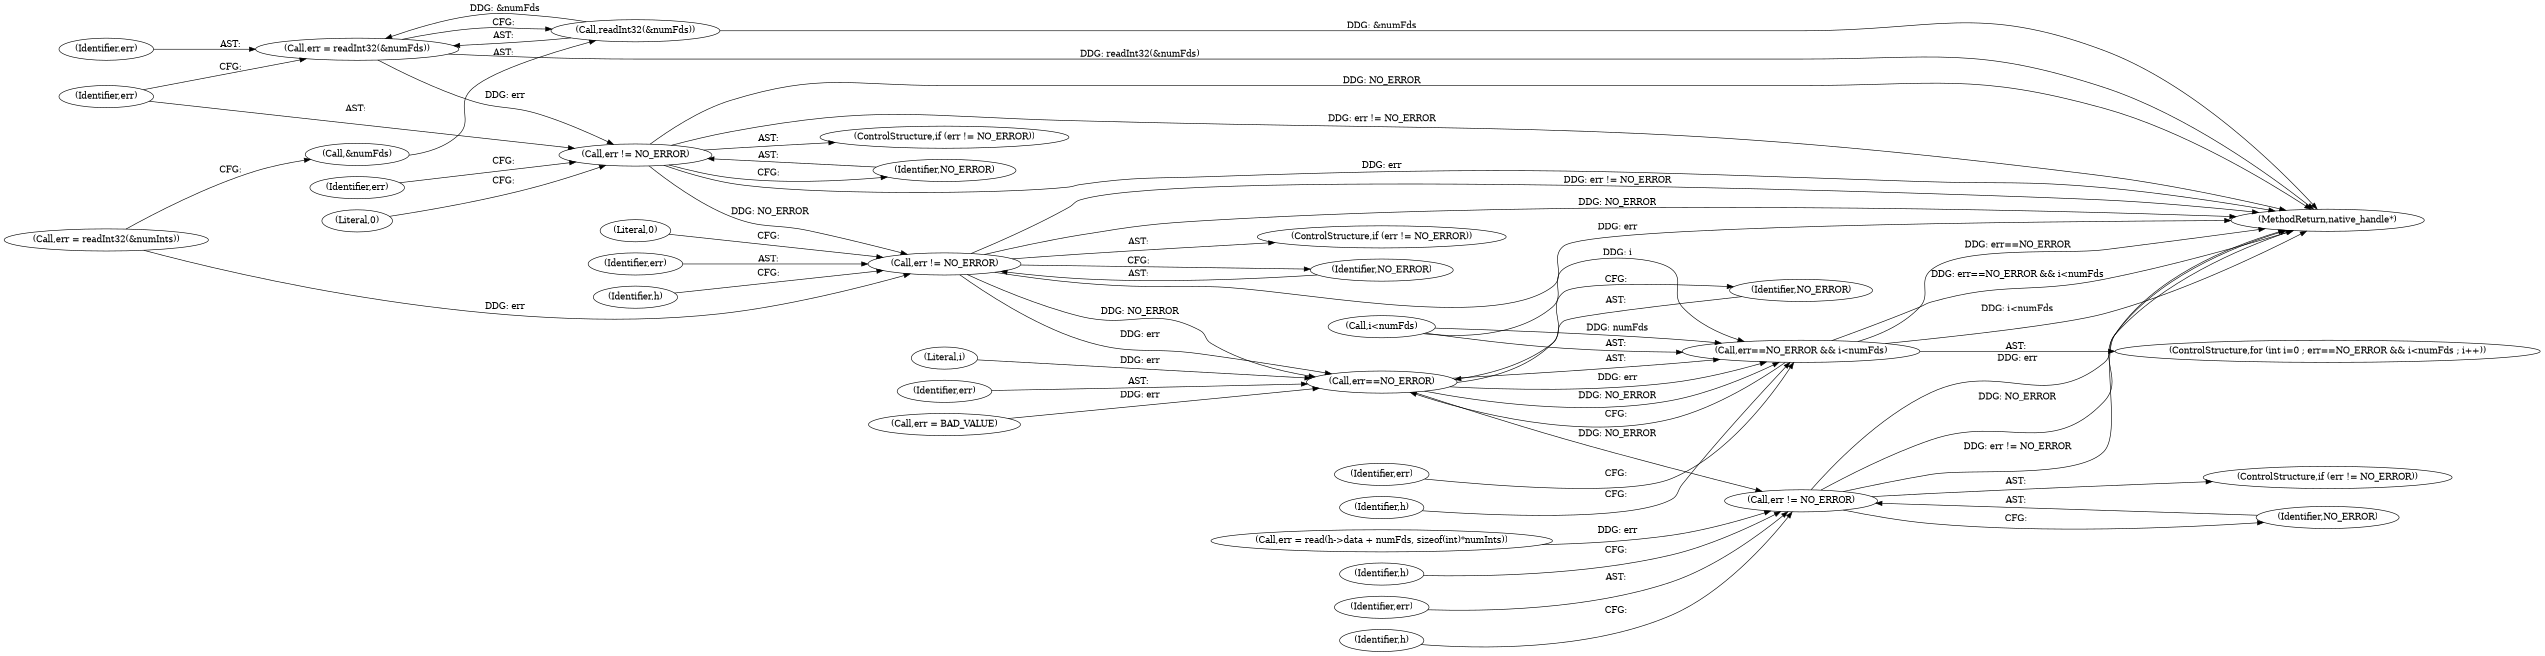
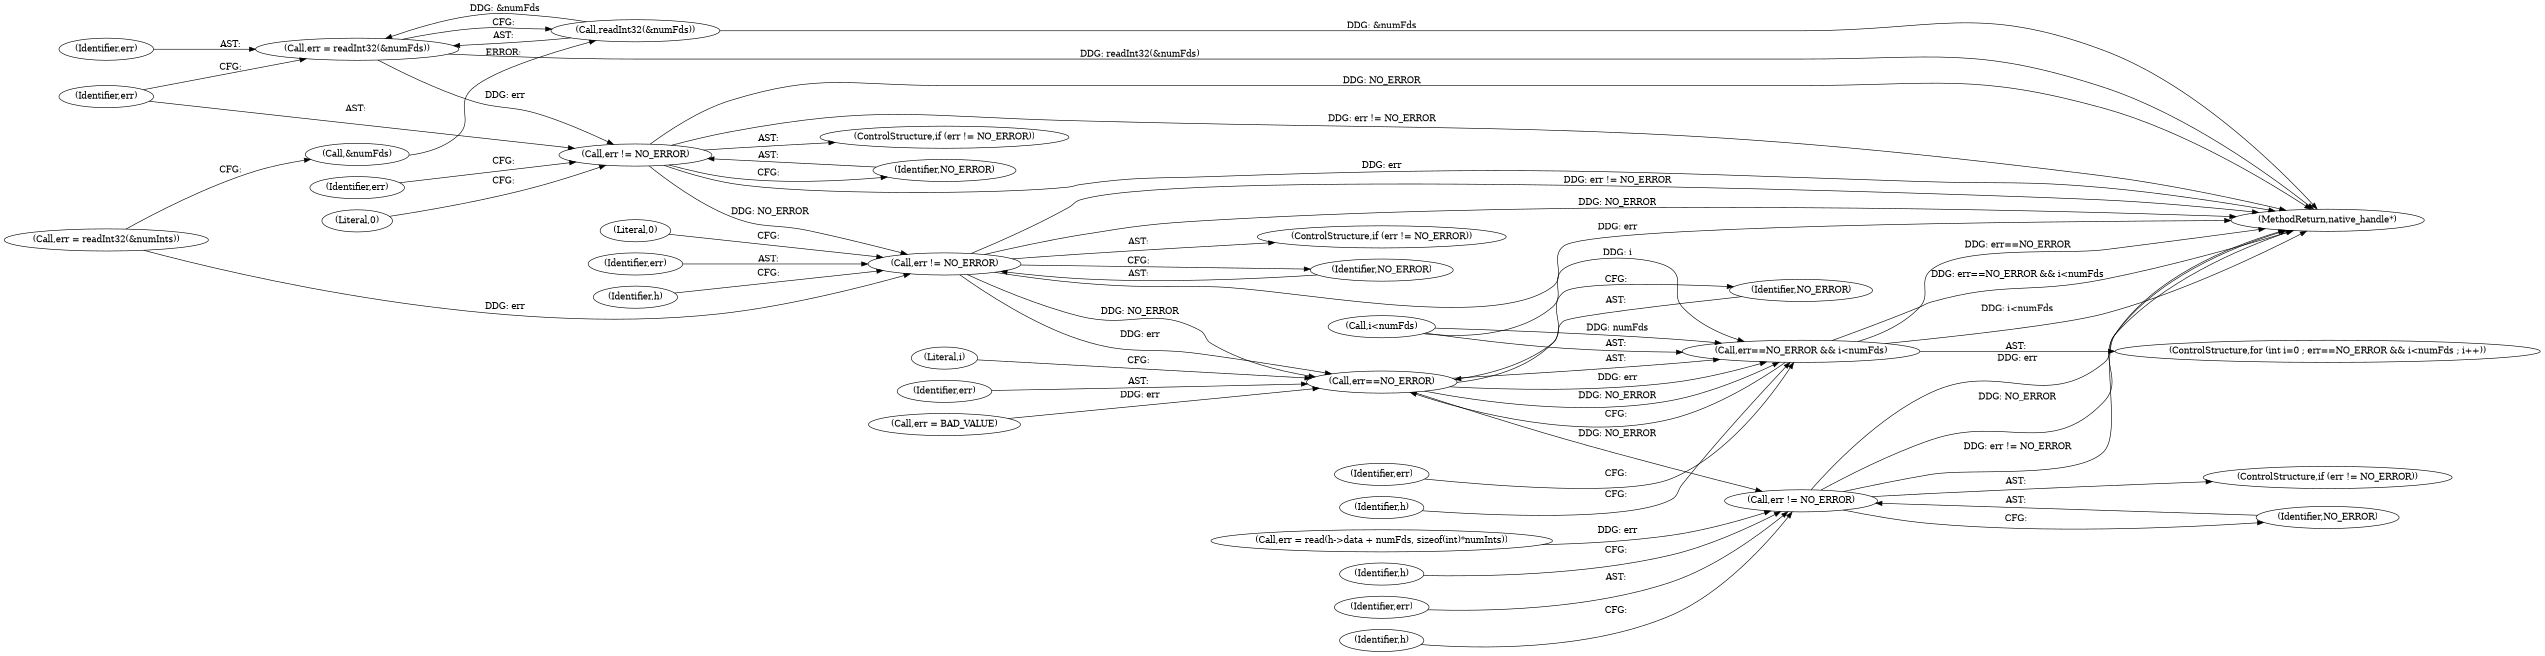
  digraph {
    rankdir=LR
    n1 [label="(Call,err = readInt32(&numFds))"]
    n2 [label="(Call,readInt32(&numFds))"]
    n3 [label="(Call,err != NO_ERROR)"]
    n4 [label="(MethodReturn,native_handle*)"]
    n5 [label="(Call,err != NO_ERROR)"]
    n6 [label="(ControlStructure,if (err != NO_ERROR))"]
    n7 [label="(Identifier,NO_ERROR)"]
    n8 [label="(Call,&numFds)"]
    n9 [label="(Call,err==NO_ERROR)"]
    n10 [label="(ControlStructure,if (err != NO_ERROR))"]
    n11 [label="(Identifier,NO_ERROR)"]
    n12 [label="(Call,err==NO_ERROR && i<numFds)"]
    n13 [label="(Call,err != NO_ERROR)"]
    n14 [label="(Identifier,NO_ERROR)"]
    n15 [label="(ControlStructure,for (int i=0 ; err==NO_ERROR && i<numFds ; i++))"]
    n16 [label="(ControlStructure,if (err != NO_ERROR))"]
    n17 [label="(Identifier,NO_ERROR)"]
    n18 [label="(Call,i<numFds)"]
    n19 [label="(Identifier,err)"]
    n20 [label="(Call,err = readInt32(&numInts))"]
    n21 [label="(Identifier,h)"]
    n22 [label="(Identifier,err)"]
    n23 [label="(Identifier,err)"]
    n24 [label="(Identifier,h)"]
    n25 [label="(Call,err = read(h->data + numFds, sizeof(int)*numInts))"]
    n26 [label="(Identifier,h)"]
    n27 [label="(Literal,0)"]
    n28 [label="(Call,err = BAD_VALUE)"]
    n29 [label="(Identifier,err)"]
    n30 [label="(Literal,i)"]
    n31 [label="(Identifier,err)"]
    n32 [label="(Literal,0)"]
    n33 [label="(Identifier,err)"]
    n34 [label="(Identifier,h)"]
    n35 [label="(Identifier,err)"]
    n1 -> n2 [label="CFG: "]
    n1 -> n3 [label="DDG: err"]
    n1 -> n4 [label="DDG: readInt32(&numFds)"]
    n2 -> n1 [label="AST: "]
    n2 -> n1 [label="DDG: &numFds"]
    n2 -> n4 [label="DDG: &numFds"]
    n3 -> n4 [label="DDG: err"]
    n3 -> n4 [label="DDG: NO_ERROR"]
    n3 -> n4 [label="DDG: err != NO_ERROR"]
    n3 -> n5 [label="DDG: NO_ERROR"]
    n3 -> n6 [label="AST: "]
    n3 -> n7 [label="CFG: "]
    n5 -> n4 [label="DDG: err"]
    n5 -> n4 [label="DDG: err != NO_ERROR"]
    n5 -> n4 [label="DDG: NO_ERROR"]
    n5 -> n9 [label="DDG: err"]
    n5 -> n9 [label="DDG: NO_ERROR"]
    n5 -> n10 [label="AST: "]
    n5 -> n11 [label="CFG: "]
    n7 -> n3 [label="AST: "]
-   n8 -> n2 [label="AST: "]
+   n8 -> n2 [label="ERROR: "]
    n9 -> n12 [label="AST: "]
    n9 -> n12 [label="DDG: err"]
    n9 -> n12 [label="DDG: NO_ERROR"]
    n9 -> n13 [label="DDG: NO_ERROR"]
    n9 -> n14 [label="CFG: "]
    n11 -> n5 [label="AST: "]
    n12 -> n4 [label="DDG: err==NO_ERROR && i<numFds"]
    n12 -> n4 [label="DDG: i<numFds"]
    n12 -> n4 [label="DDG: err==NO_ERROR"]
    n12 -> n9 [label="CFG: "]
    n12 -> n15 [label="AST: "]
    n13 -> n4 [label="DDG: NO_ERROR"]
    n13 -> n4 [label="DDG: err != NO_ERROR"]
    n13 -> n4 [label="DDG: err"]
    n13 -> n16 [label="AST: "]
    n13 -> n17 [label="CFG: "]
    n14 -> n9 [label="AST: "]
    n17 -> n13 [label="AST: "]
    n18 -> n12 [label="AST: "]
    n18 -> n12 [label="DDG: i"]
    n18 -> n12 [label="DDG: numFds"]
    n19 -> n3 [label="CFG: "]
    n20 -> n5 [label="DDG: err"]
    n20 -> n8 [label="CFG: "]
    n21 -> n13 [label="CFG: "]
    n22 -> n12 [label="CFG: "]
    n23 -> n1 [label="CFG: "]
    n23 -> n3 [label="AST: "]
    n24 -> n12 [label="CFG: "]
    n25 -> n13 [label="DDG: err"]
    n26 -> n13 [label="CFG: "]
    n27 -> n5 [label="CFG: "]
    n28 -> n9 [label="DDG: err"]
    n29 -> n5 [label="AST: "]
-   n30 -> n9 [label="DDG: err"]
+   n30 -> n9 [label="CFG: "]
    n31 -> n1 [label="AST: "]
    n32 -> n3 [label="CFG: "]
    n33 -> n13 [label="AST: "]
    n34 -> n5 [label="CFG: "]
    n35 -> n9 [label="AST: "]
  }
